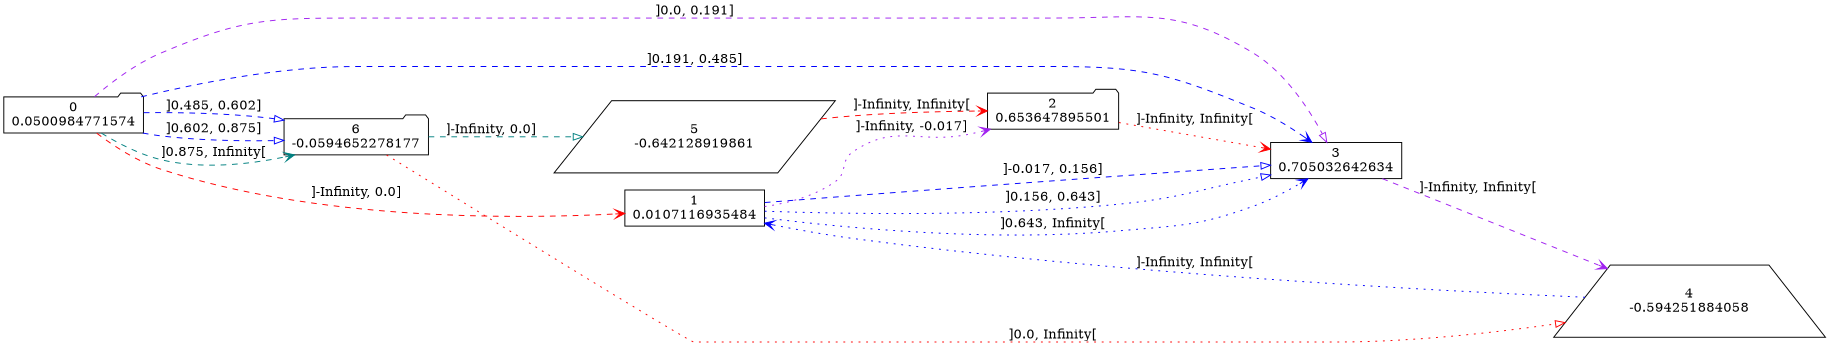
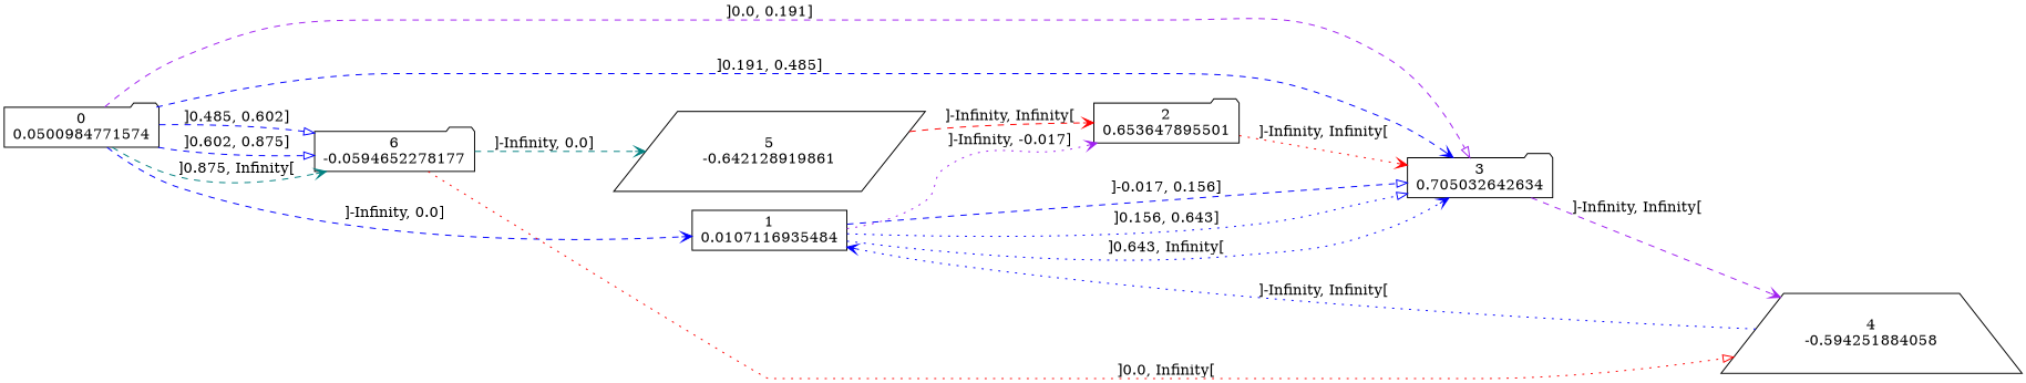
  digraph {
    rankdir=LR
    node [shape=folder]
    edge [arrowhead=vee color=blue style=dashed]
    n1 [label="0\n0.0500984771574"]
    n2 [label="1\n0.0107116935484" shape=box]
-   n3 [label="3\n0.705032642634" shape=box]
+   n3 [label="3\n0.705032642634"]
    n4 [label="6\n-0.0594652278177"]
    n5 [label="2\n0.653647895501"]
    n6 [label="4\n-0.594251884058" shape=trapezium]
    n7 [label="5\n-0.642128919861" shape=parallelogram]
-   n1 -> n2 [color=red label="]-Infinity, 0.0]"]
+   n1 -> n2 [label="]-Infinity, 0.0]"]
    n1 -> n3 [arrowhead=onormal color=purple label="]0.0, 0.191]"]
    n1 -> n3 [label="]0.191, 0.485]"]
    n1 -> n4 [arrowhead=onormal label="]0.485, 0.602]"]
    n1 -> n4 [arrowhead=onormal label="]0.602, 0.875]"]
    n1 -> n4 [color=teal label="]0.875, Infinity["]
    n2 -> n3 [arrowhead=onormal label="]-0.017, 0.156]"]
    n2 -> n3 [arrowhead=onormal label="]0.156, 0.643]" style=dotted]
    n2 -> n3 [label="]0.643, Infinity[" style=dotted]
    n2 -> n5 [color=purple label="]-Infinity, -0.017]" style=dotted]
    n3 -> n6 [color=purple label="]-Infinity, Infinity["]
    n4 -> n6 [arrowhead=onormal color=red label="]0.0, Infinity[" style=dotted]
-   n4 -> n7 [arrowhead=onormal color=teal label="]-Infinity, 0.0]"]
+   n4 -> n7 [color=teal label="]-Infinity, 0.0]"]
    n5 -> n3 [color=red label="]-Infinity, Infinity[" style=dotted]
    n6 -> n2 [label="]-Infinity, Infinity[" style=dotted]
    n7 -> n5 [color=red label="]-Infinity, Infinity["]
  }
